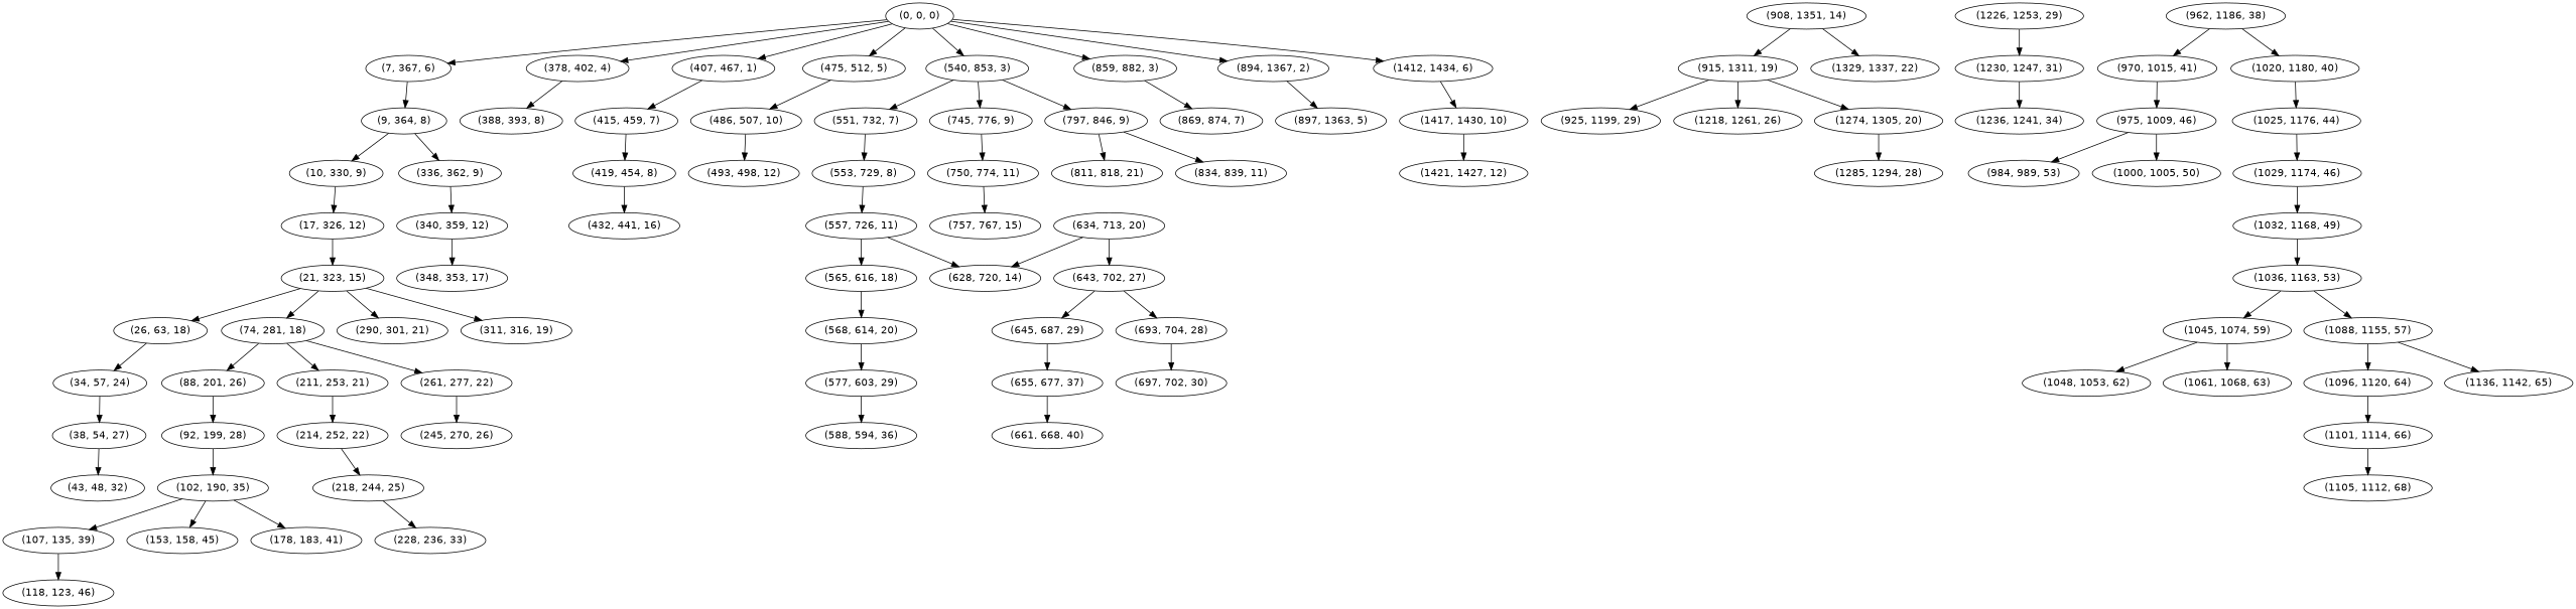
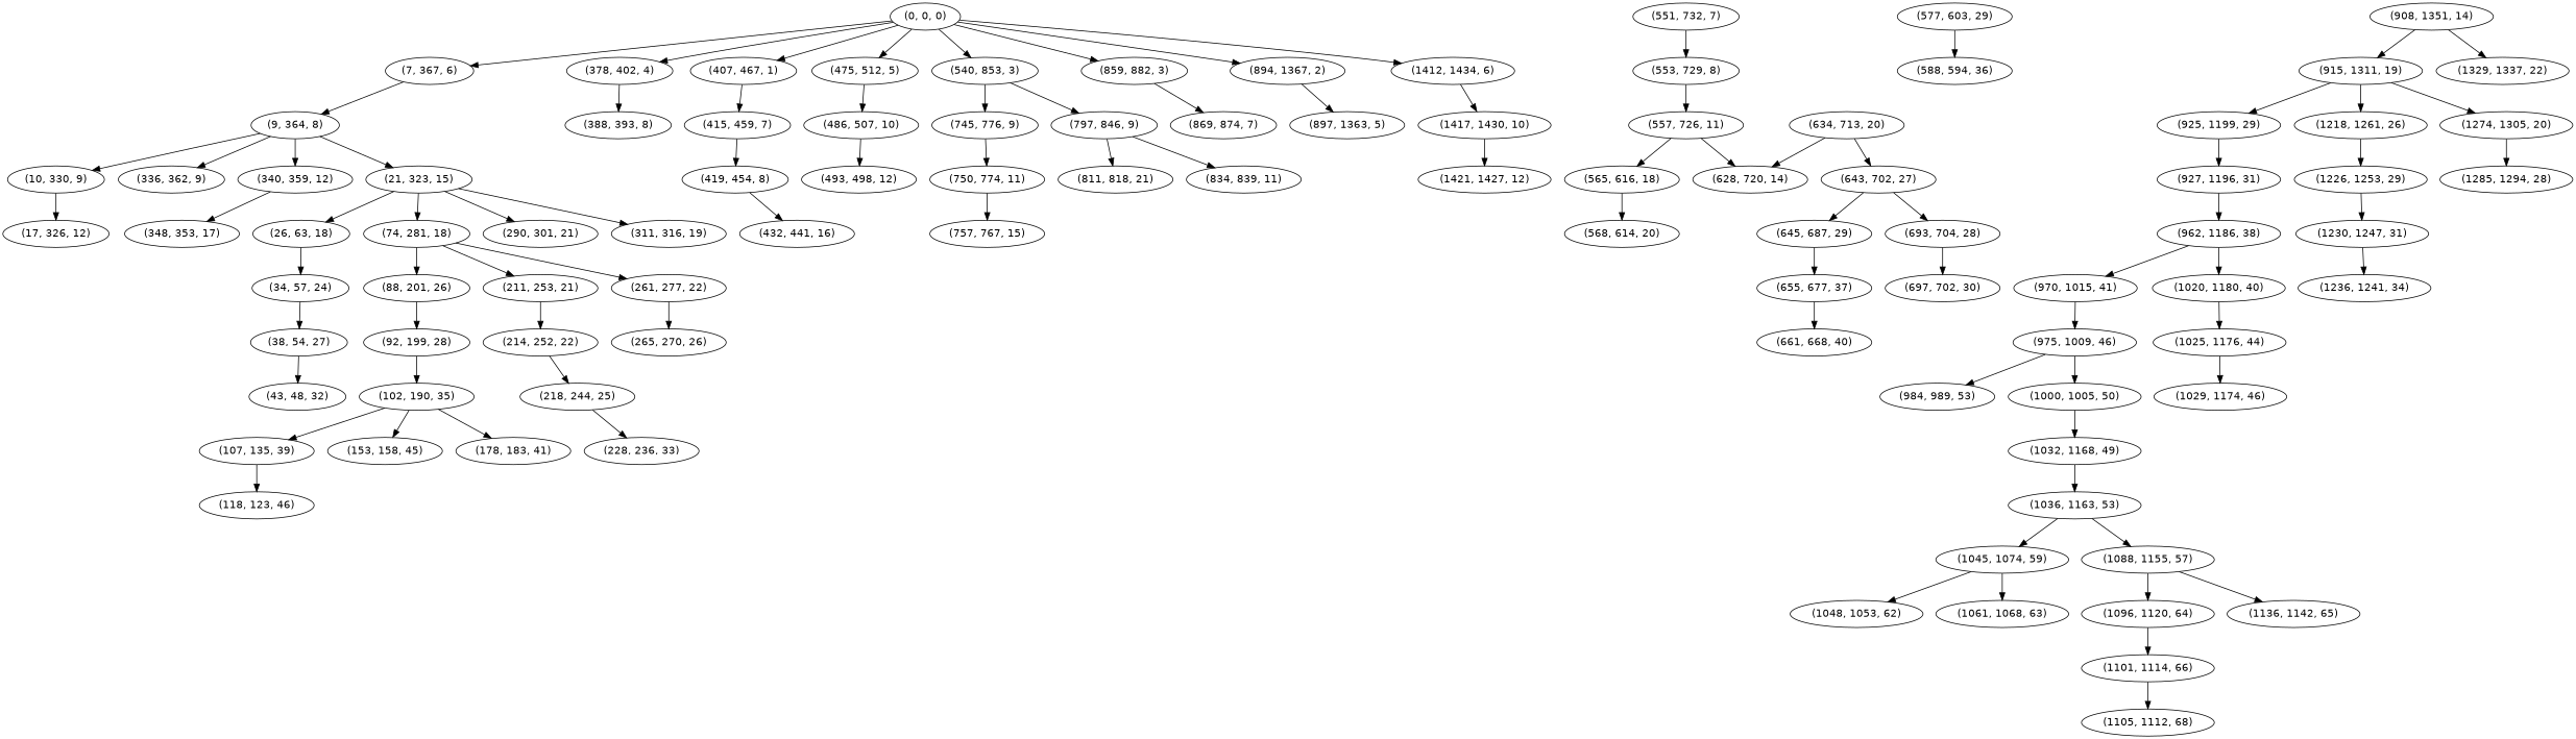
  digraph {
    fontname="DejaVu Sans"
    node [fontname="DejaVu Sans"]
    edge [fontname="DejaVu Sans"]
    "(0, 0, 0)"
    "(7, 367, 6)"
    "(378, 402, 4)"
    "(407, 467, 1)"
    "(475, 512, 5)"
    "(540, 853, 3)"
    "(859, 882, 3)"
    "(894, 1367, 2)"
    "(1412, 1434, 6)"
    "(9, 364, 8)"
    "(388, 393, 8)"
    "(415, 459, 7)"
    "(486, 507, 10)"
    "(551, 732, 7)"
    "(745, 776, 9)"
    "(797, 846, 9)"
    "(869, 874, 7)"
    "(897, 1363, 5)"
    "(1417, 1430, 10)"
    "(10, 330, 9)"
    "(336, 362, 9)"
    "(17, 326, 12)"
    "(340, 359, 12)"
    "(21, 323, 15)"
    "(26, 63, 18)"
    "(74, 281, 18)"
    "(290, 301, 21)"
    "(311, 316, 19)"
    "(34, 57, 24)"
    "(88, 201, 26)"
    "(211, 253, 21)"
    "(261, 277, 22)"
    "(38, 54, 27)"
    "(43, 48, 32)"
    "(92, 199, 28)"
    "(214, 252, 22)"
-   "(265, 270, 26)" [label="(245, 270, 26)"]
+   "(265, 270, 26)"
    "(102, 190, 35)"
    "(107, 135, 39)"
    "(153, 158, 45)"
    "(178, 183, 41)"
    "(118, 123, 46)"
    "(218, 244, 25)"
    "(228, 236, 33)"
    "(348, 353, 17)"
    "(419, 454, 8)"
    "(432, 441, 16)"
    "(493, 498, 12)"
    "(553, 729, 8)"
    "(750, 774, 11)"
    "(811, 818, 21)"
    "(834, 839, 11)"
    "(557, 726, 11)"
    "(565, 616, 18)"
    "(628, 720, 14)"
    "(568, 614, 20)"
    "(577, 603, 29)"
    "(588, 594, 36)"
    "(634, 713, 20)"
    n60 [label="(643, 702, 27)"]
    "(645, 687, 29)"
    "(693, 704, 28)"
    "(655, 677, 37)"
    "(697, 702, 30)"
    "(661, 668, 40)"
    "(757, 767, 15)"
    "(908, 1351, 14)"
    "(915, 1311, 19)"
    "(1329, 1337, 22)"
    "(925, 1199, 29)"
    "(1218, 1261, 26)"
    "(1274, 1305, 20)"
+   "(927, 1196, 31)"
    "(1226, 1253, 29)"
    "(1285, 1294, 28)"
    "(962, 1186, 38)"
    "(970, 1015, 41)"
    "(1020, 1180, 40)"
    "(975, 1009, 46)"
    "(1025, 1176, 44)"
    "(984, 989, 53)"
    "(1000, 1005, 50)"
    "(1029, 1174, 46)"
    "(1032, 1168, 49)"
    "(1036, 1163, 53)"
    "(1045, 1074, 59)"
    "(1088, 1155, 57)"
    "(1048, 1053, 62)"
    "(1061, 1068, 63)"
    "(1096, 1120, 64)"
    "(1136, 1142, 65)"
    "(1101, 1114, 66)"
    "(1105, 1112, 68)"
    "(1230, 1247, 31)"
    "(1236, 1241, 34)"
    "(1421, 1427, 12)"
    "(0, 0, 0)" -> "(7, 367, 6)"
    "(0, 0, 0)" -> "(378, 402, 4)"
    "(0, 0, 0)" -> "(407, 467, 1)"
    "(0, 0, 0)" -> "(475, 512, 5)"
    "(0, 0, 0)" -> "(540, 853, 3)"
    "(0, 0, 0)" -> "(859, 882, 3)"
    "(0, 0, 0)" -> "(894, 1367, 2)"
    "(0, 0, 0)" -> "(1412, 1434, 6)"
    "(7, 367, 6)" -> "(9, 364, 8)"
    "(378, 402, 4)" -> "(388, 393, 8)"
    "(407, 467, 1)" -> "(415, 459, 7)"
    "(475, 512, 5)" -> "(486, 507, 10)"
-   "(540, 853, 3)" -> "(551, 732, 7)"
    "(540, 853, 3)" -> "(745, 776, 9)"
    "(540, 853, 3)" -> "(797, 846, 9)"
    "(859, 882, 3)" -> "(869, 874, 7)"
    "(894, 1367, 2)" -> "(897, 1363, 5)"
    "(1412, 1434, 6)" -> "(1417, 1430, 10)"
    "(9, 364, 8)" -> "(10, 330, 9)"
    "(9, 364, 8)" -> "(336, 362, 9)"
    "(415, 459, 7)" -> "(419, 454, 8)"
    "(486, 507, 10)" -> "(493, 498, 12)"
    "(551, 732, 7)" -> "(553, 729, 8)"
    "(745, 776, 9)" -> "(750, 774, 11)"
    "(797, 846, 9)" -> "(811, 818, 21)"
    "(797, 846, 9)" -> "(834, 839, 11)"
    "(1417, 1430, 10)" -> "(1421, 1427, 12)"
    "(10, 330, 9)" -> "(17, 326, 12)"
-   "(336, 362, 9)" -> "(340, 359, 12)"
-   "(17, 326, 12)" -> "(21, 323, 15)"
+   "(9, 364, 8)" -> "(340, 359, 12)"
+   "(9, 364, 8)" -> "(21, 323, 15)"
    "(340, 359, 12)" -> "(348, 353, 17)"
    "(21, 323, 15)" -> "(26, 63, 18)"
    "(21, 323, 15)" -> "(74, 281, 18)"
    "(21, 323, 15)" -> "(290, 301, 21)"
    "(21, 323, 15)" -> "(311, 316, 19)"
    "(26, 63, 18)" -> "(34, 57, 24)"
    "(74, 281, 18)" -> "(88, 201, 26)"
    "(74, 281, 18)" -> "(211, 253, 21)"
    "(74, 281, 18)" -> "(261, 277, 22)"
    "(34, 57, 24)" -> "(38, 54, 27)"
    "(88, 201, 26)" -> "(92, 199, 28)"
    "(211, 253, 21)" -> "(214, 252, 22)"
    "(261, 277, 22)" -> "(265, 270, 26)"
    "(38, 54, 27)" -> "(43, 48, 32)"
    "(92, 199, 28)" -> "(102, 190, 35)"
    "(214, 252, 22)" -> "(218, 244, 25)"
    "(102, 190, 35)" -> "(107, 135, 39)"
    "(102, 190, 35)" -> "(153, 158, 45)"
    "(102, 190, 35)" -> "(178, 183, 41)"
    "(107, 135, 39)" -> "(118, 123, 46)"
    "(218, 244, 25)" -> "(228, 236, 33)"
    "(419, 454, 8)" -> "(432, 441, 16)"
    "(553, 729, 8)" -> "(557, 726, 11)"
    "(750, 774, 11)" -> "(757, 767, 15)"
    "(557, 726, 11)" -> "(565, 616, 18)"
    "(557, 726, 11)" -> "(628, 720, 14)"
    "(565, 616, 18)" -> "(568, 614, 20)"
-   "(568, 614, 20)" -> "(577, 603, 29)"
    "(577, 603, 29)" -> "(588, 594, 36)"
    "(634, 713, 20)" -> "(628, 720, 14)"
    "(634, 713, 20)" -> n60
    n60 -> "(645, 687, 29)"
    n60 -> "(693, 704, 28)"
    "(645, 687, 29)" -> "(655, 677, 37)"
    "(693, 704, 28)" -> "(697, 702, 30)"
    "(655, 677, 37)" -> "(661, 668, 40)"
    "(908, 1351, 14)" -> "(915, 1311, 19)"
    "(908, 1351, 14)" -> "(1329, 1337, 22)"
    "(915, 1311, 19)" -> "(925, 1199, 29)"
    "(915, 1311, 19)" -> "(1218, 1261, 26)"
    "(915, 1311, 19)" -> "(1274, 1305, 20)"
+   "(925, 1199, 29)" -> "(927, 1196, 31)"
+   "(1218, 1261, 26)" -> "(1226, 1253, 29)"
    "(1274, 1305, 20)" -> "(1285, 1294, 28)"
+   "(927, 1196, 31)" -> "(962, 1186, 38)"
    "(1226, 1253, 29)" -> "(1230, 1247, 31)"
    "(962, 1186, 38)" -> "(970, 1015, 41)"
    "(962, 1186, 38)" -> "(1020, 1180, 40)"
    "(970, 1015, 41)" -> "(975, 1009, 46)"
    "(1020, 1180, 40)" -> "(1025, 1176, 44)"
    "(975, 1009, 46)" -> "(984, 989, 53)"
    "(975, 1009, 46)" -> "(1000, 1005, 50)"
    "(1025, 1176, 44)" -> "(1029, 1174, 46)"
-   "(1029, 1174, 46)" -> "(1032, 1168, 49)"
+   "(1000, 1005, 50)" -> "(1032, 1168, 49)"
    "(1032, 1168, 49)" -> "(1036, 1163, 53)"
    "(1036, 1163, 53)" -> "(1045, 1074, 59)"
    "(1036, 1163, 53)" -> "(1088, 1155, 57)"
    "(1045, 1074, 59)" -> "(1048, 1053, 62)"
    "(1045, 1074, 59)" -> "(1061, 1068, 63)"
    "(1088, 1155, 57)" -> "(1096, 1120, 64)"
    "(1088, 1155, 57)" -> "(1136, 1142, 65)"
    "(1096, 1120, 64)" -> "(1101, 1114, 66)"
    "(1101, 1114, 66)" -> "(1105, 1112, 68)"
    "(1230, 1247, 31)" -> "(1236, 1241, 34)"
  }
